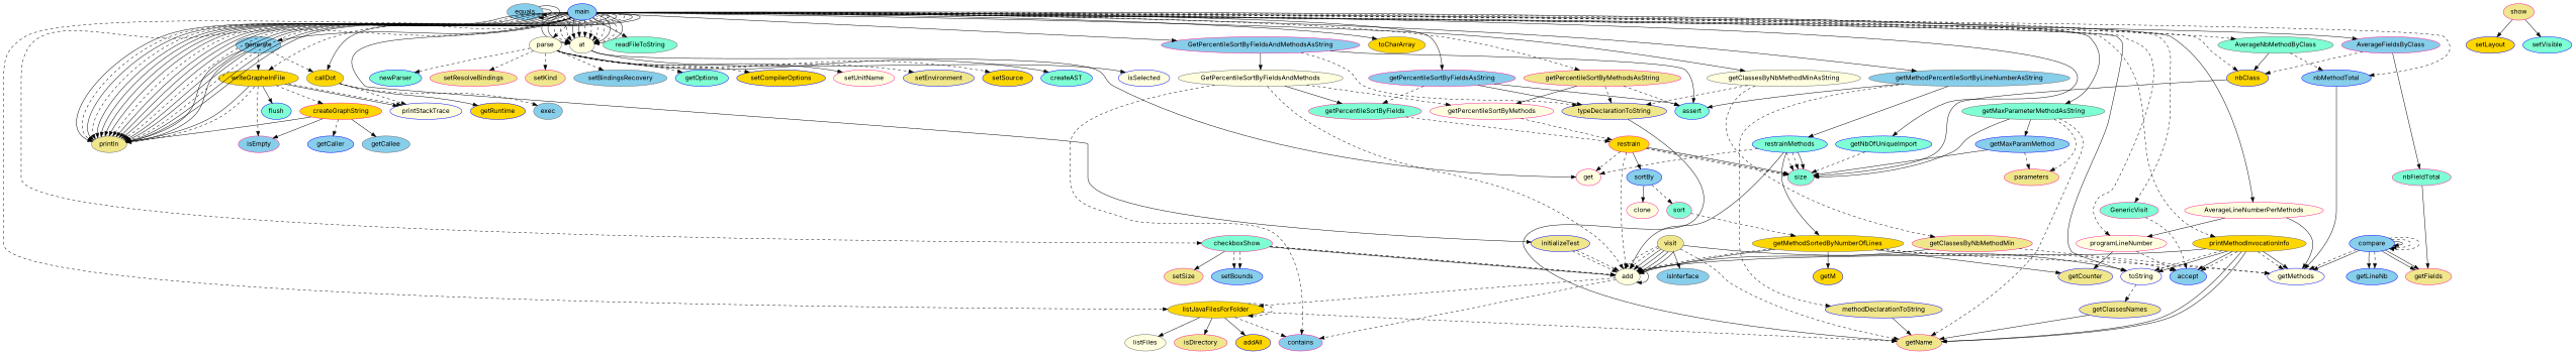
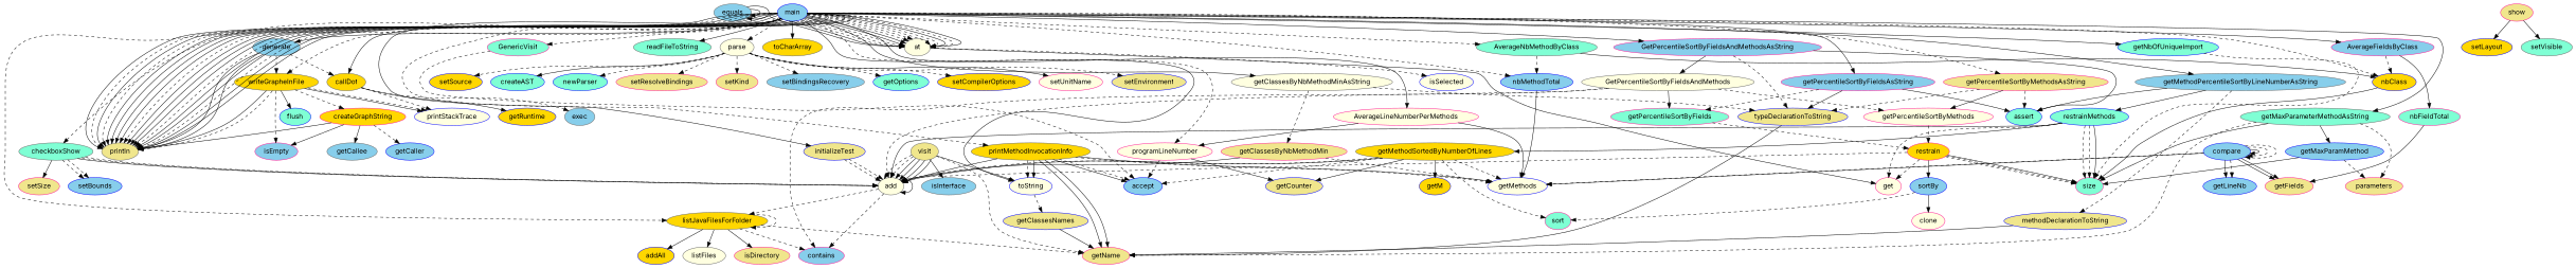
  digraph {
    fontname=Inter
    node [color=blue fillcolor=skyblue fontname=Inter style=filled]
    edge [fontname=Inter style=solid]
    equals [color=gray40]
    visit [color=gray40 fillcolor=khaki]
    add [color=gray40 fillcolor=lightyellow]
    toString [fillcolor=lightyellow]
    getName [color=deeppink fillcolor=khaki]
    isInterface [color=gray40]
    contains [color=deeppink]
    listJavaFilesForFolder [color=gray40 fillcolor=gold]
    getClassesNames [fillcolor=khaki]
    compare
    getMethods [fillcolor=lightyellow]
    getFields [color=deeppink fillcolor=khaki]
    getLineNb
    createGraphString [color=deeppink fillcolor=gold]
    isEmpty [color=deeppink]
    println [color=gray40 fillcolor=khaki]
    getCaller
    getCallee [color=gray40]
    writeGrapheInFile [color=gray40 fillcolor=gold]
    printStackTrace [fillcolor=lightyellow]
    flush [fillcolor=aquamarine]
    initializeTest [fillcolor=khaki]
    callDot [color=gray40 fillcolor=gold]
    getRuntime [fillcolor=gold]
    exec [color=gray40]
    generate [color=gray40]
    main
-   checkboxShow [color=deeppink fillcolor=aquamarine]
+   checkboxShow [color=gray40 fillcolor=aquamarine]
    at [color=gray40 fillcolor=lightyellow]
    readFileToString [color=gray40 fillcolor=aquamarine]
    parse [color=gray40 fillcolor=lightyellow]
    toCharArray [color=gray40 fillcolor=gold]
    GenericVisit [color=deeppink fillcolor=aquamarine]
    printMethodInvocationInfo [color=gray40 fillcolor=gold]
    nbClass [fillcolor=gold]
    nbMethodTotal
    AverageNbMethodByClass [color=gray40 fillcolor=aquamarine]
    AverageFieldsByClass [color=deeppink]
    getNbOfUniqueImport [fillcolor=aquamarine]
    getPercentileSortByFieldsAsString [color=deeppink]
    getPercentileSortByMethodsAsString [color=deeppink fillcolor=khaki]
    GetPercentileSortByFieldsAndMethodsAsString [color=deeppink]
    getClassesByNbMethodMinAsString [color=gray40 fillcolor=lightyellow]
    getMaxParameterMethodAsString [color=gray40 fillcolor=aquamarine]
    programLineNumber [color=deeppink fillcolor=lightyellow]
    AverageLineNumberPerMethods [color=deeppink fillcolor=lightyellow]
    getMethodPercentileSortByLineNumberAsString [color=gray40]
    setBounds
    setSize [color=deeppink fillcolor=khaki]
    isSelected [fillcolor=lightyellow]
    get [color=deeppink fillcolor=lightyellow]
    listFiles [color=gray40 fillcolor=lightyellow]
    isDirectory [color=deeppink fillcolor=khaki]
    addAll [fillcolor=gold]
    newParser [fillcolor=aquamarine]
    setResolveBindings [color=deeppink fillcolor=khaki]
    setKind [color=deeppink fillcolor=khaki]
    setBindingsRecovery [color=gray40]
    getOptions [fillcolor=aquamarine]
    setCompilerOptions [fillcolor=gold]
    setUnitName [color=deeppink fillcolor=lightyellow]
    setEnvironment [fillcolor=khaki]
    setSource [fillcolor=gold]
    createAST [fillcolor=aquamarine]
    accept
    size [color=deeppink fillcolor=aquamarine]
    nbFieldTotal [color=deeppink fillcolor=aquamarine]
    assert [fillcolor=aquamarine]
    typeDeclarationToString [fillcolor=khaki]
    getPercentileSortByFields [color=deeppink fillcolor=aquamarine]
    getPercentileSortByMethods [color=deeppink fillcolor=lightyellow]
    GetPercentileSortByFieldsAndMethods [color=gray40 fillcolor=lightyellow]
    getClassesByNbMethodMin [color=deeppink fillcolor=khaki]
    getMaxParamMethod
    parameters [color=deeppink fillcolor=khaki]
    getCounter [fillcolor=khaki]
    methodDeclarationToString [fillcolor=khaki]
    restrainMethods [fillcolor=aquamarine]
    show [color=deeppink fillcolor=khaki]
    setLayout [fillcolor=gold]
-   setVisible [fillcolor=aquamarine]
+   setVisible [color=gray40 fillcolor=aquamarine]
    restrain [color=deeppink fillcolor=gold]
    getMethodSortedByNumberOfLines [color=gray40 fillcolor=gold]
    sortBy
    clone [color=deeppink fillcolor=lightyellow]
    sort [color=deeppink fillcolor=aquamarine]
    getM [fillcolor=gold]
    equals -> equals
    equals -> equals
    visit -> add [style=dashed]
    visit -> add [style=dashed]
    visit -> add
    visit -> add
    visit -> add
    visit -> add
    visit -> toString
    visit -> getName [style=dashed]
    visit -> isInterface
    add -> add
    add -> contains [style=dashed]
    add -> listJavaFilesForFolder [style=dashed]
    toString -> getClassesNames [style=dashed]
    listJavaFilesForFolder -> getName [style=dashed]
    listJavaFilesForFolder -> contains [style=dashed]
    listJavaFilesForFolder -> listJavaFilesForFolder [style=dashed]
    listJavaFilesForFolder -> listFiles
    listJavaFilesForFolder -> isDirectory
    listJavaFilesForFolder -> addAll
    getClassesNames -> getName
    compare -> compare
    compare -> compare [style=dashed]
    compare -> compare [style=dashed]
    compare -> getMethods [style=dashed]
    compare -> getMethods
    compare -> getFields
    compare -> getFields
    compare -> getLineNb
    compare -> getLineNb [style=dashed]
    createGraphString -> isEmpty
    createGraphString -> println
    createGraphString -> getCaller [style=dashed]
    createGraphString -> getCallee
    writeGrapheInFile -> createGraphString [style=dashed]
    writeGrapheInFile -> isEmpty [style=dashed]
    writeGrapheInFile -> println
    writeGrapheInFile -> println [style=dashed]
    writeGrapheInFile -> printStackTrace
    writeGrapheInFile -> printStackTrace [style=dashed]
    writeGrapheInFile -> flush
    initializeTest -> add [style=dashed]
    initializeTest -> add [style=dashed]
    callDot -> printStackTrace [style=dashed]
    callDot -> getRuntime
    callDot -> exec [style=dashed]
    generate -> println
    generate -> println
    generate -> writeGrapheInFile [style=dashed]
    generate -> callDot [style=dashed]
    main -> toString
    main -> listJavaFilesForFolder [style=dashed]
    main -> println
    main -> println [style=dashed]
    main -> println
    main -> println [style=dashed]
    main -> println
    main -> println
    main -> println
    main -> println
    main -> println [style=dashed]
    main -> println
    main -> println
    main -> println
    main -> println [style=dashed]
    main -> println
    main -> println
    main -> println [style=dashed]
    main -> println
    main -> println
    main -> writeGrapheInFile [style=dashed]
    main -> initializeTest
    main -> callDot
    main -> generate
    main -> checkboxShow [style=dashed]
    main -> at
    main -> at
    main -> at [style=dashed]
    main -> at [style=dashed]
    main -> at [style=dashed]
    main -> at
    main -> at
    main -> at [style=dashed]
    main -> at [style=dashed]
    main -> at [style=dashed]
    main -> at [style=dashed]
    main -> at
    main -> at [style=dashed]
    main -> at
    main -> readFileToString
    main -> parse [style=dashed]
    main -> toCharArray
    main -> GenericVisit [style=dashed]
    main -> printMethodInvocationInfo [style=dashed]
    main -> nbClass [style=dashed]
    main -> nbMethodTotal [style=dashed]
    main -> AverageNbMethodByClass [style=dashed]
    main -> AverageFieldsByClass
    main -> getNbOfUniqueImport
    main -> getPercentileSortByFieldsAsString
    main -> getPercentileSortByMethodsAsString [style=dashed]
    main -> GetPercentileSortByFieldsAndMethodsAsString
    main -> getClassesByNbMethodMinAsString
    main -> getMaxParameterMethodAsString
    main -> programLineNumber [style=dashed]
    main -> AverageLineNumberPerMethods
    main -> getMethodPercentileSortByLineNumberAsString
    checkboxShow -> add
    checkboxShow -> add [style=dashed]
    checkboxShow -> add [style=dashed]
    checkboxShow -> setBounds [style=dashed]
    checkboxShow -> setBounds [style=dashed]
    checkboxShow -> setSize
-   at -> isSelected
+   at -> isSelected [style=dashed]
    at -> get
    parse -> newParser [style=dashed]
    parse -> setResolveBindings [style=dashed]
    parse -> setKind [style=dashed]
    parse -> setBindingsRecovery [style=dashed]
    parse -> getOptions [style=dashed]
    parse -> setCompilerOptions [style=dashed]
    parse -> setUnitName
    parse -> setEnvironment [style=dashed]
    parse -> setSource [style=dashed]
    parse -> createAST
    GenericVisit -> accept [style=dashed]
    printMethodInvocationInfo -> add
    printMethodInvocationInfo -> toString [style=dashed]
    printMethodInvocationInfo -> toString
    printMethodInvocationInfo -> getName
    printMethodInvocationInfo -> getName
    printMethodInvocationInfo -> getMethods [style=dashed]
    printMethodInvocationInfo -> getMethods
    printMethodInvocationInfo -> accept
    printMethodInvocationInfo -> accept [style=dashed]
    nbClass -> size
    nbMethodTotal -> getMethods
    AverageNbMethodByClass -> nbClass
    AverageNbMethodByClass -> nbMethodTotal [style=dashed]
    AverageFieldsByClass -> nbClass [style=dashed]
    AverageFieldsByClass -> nbFieldTotal
    getNbOfUniqueImport -> size [style=dashed]
    getPercentileSortByFieldsAsString -> assert
    getPercentileSortByFieldsAsString -> typeDeclarationToString
    getPercentileSortByFieldsAsString -> getPercentileSortByFields [style=dashed]
    getPercentileSortByMethodsAsString -> assert [style=dashed]
    getPercentileSortByMethodsAsString -> typeDeclarationToString [style=dashed]
    getPercentileSortByMethodsAsString -> getPercentileSortByMethods
    GetPercentileSortByFieldsAndMethodsAsString -> assert
    GetPercentileSortByFieldsAndMethodsAsString -> typeDeclarationToString [style=dashed]
    GetPercentileSortByFieldsAndMethodsAsString -> GetPercentileSortByFieldsAndMethods
    getClassesByNbMethodMinAsString -> typeDeclarationToString [style=dashed]
    getClassesByNbMethodMinAsString -> getClassesByNbMethodMin [style=dashed]
    getMaxParameterMethodAsString -> getName [style=dashed]
    getMaxParameterMethodAsString -> size
    getMaxParameterMethodAsString -> getMaxParamMethod
    getMaxParameterMethodAsString -> parameters [style=dashed]
    programLineNumber -> accept [style=dashed]
    programLineNumber -> getCounter
    AverageLineNumberPerMethods -> getMethods
    AverageLineNumberPerMethods -> programLineNumber
    getMethodPercentileSortByLineNumberAsString -> assert
    getMethodPercentileSortByLineNumberAsString -> methodDeclarationToString [style=dashed]
    getMethodPercentileSortByLineNumberAsString -> restrainMethods
    nbFieldTotal -> getFields
    typeDeclarationToString -> getName
    getPercentileSortByFields -> restrain [style=dashed]
    getPercentileSortByMethods -> restrain [style=dashed]
    GetPercentileSortByFieldsAndMethods -> add [style=dashed]
    GetPercentileSortByFieldsAndMethods -> contains [style=dashed]
    GetPercentileSortByFieldsAndMethods -> getPercentileSortByFields
    GetPercentileSortByFieldsAndMethods -> getPercentileSortByMethods [style=dashed]
    getClassesByNbMethodMin -> add
    getClassesByNbMethodMin -> getMethods [style=dashed]
    getMaxParamMethod -> size
    getMaxParamMethod -> parameters [style=dashed]
    methodDeclarationToString -> getName
    restrainMethods -> add
    restrainMethods -> get [style=dashed]
    restrainMethods -> size [style=dashed]
    restrainMethods -> size [style=dashed]
    restrainMethods -> size
    restrainMethods -> getMethodSortedByNumberOfLines
    show -> setLayout
    show -> setVisible
    restrain -> add [style=dashed]
    restrain -> get [style=dashed]
    restrain -> size [style=dashed]
    restrain -> size [style=dashed]
    restrain -> size
    restrain -> sortBy
    getMethodSortedByNumberOfLines -> add [style=dashed]
    getMethodSortedByNumberOfLines -> add
    getMethodSortedByNumberOfLines -> getMethods [style=dashed]
    getMethodSortedByNumberOfLines -> accept [style=dashed]
    getMethodSortedByNumberOfLines -> getCounter
-   sort -> getMethodSortedByNumberOfLines [style=dashed]
+   getMethodSortedByNumberOfLines -> sort [style=dashed]
    getMethodSortedByNumberOfLines -> getM
    sortBy -> clone
    sortBy -> sort [style=dashed]
  }
